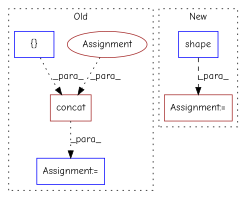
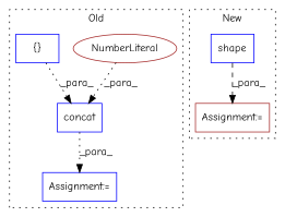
  digraph {
    fontname="Comic Neue"
    node [a=32 color=blue fontname="Comic Neue" l=1 shape=box]
    edge [fontname="Comic Neue" style=dotted]
-   n1 [color=brown l="7,1" label=concat s="794,827"]
-   n2 [a=34 color=brown label=Assignment s=826 shape=ellipse]
+   n1 [l="7,1" label=concat s="794,827"]
+   n2 [a=34 color=brown label=NumberLiteral s=826 shape=ellipse]
    n3 [a=7 l=31 label="Assignment:=" s=941]
    n4 [a=4 l="1,1" label="{}" s="810,824"]
    n5 [l="6,1" label=shape s="647,656"]
    n6 [a=7 color=brown label="Assignment:=" s=642]
    subgraph cluster_1 {
      label=Old
      style=dotted
      n1
      n2
      n3
      n4
    }
    subgraph cluster_2 {
      label=New
      style=dotted
      n5
      n6
    }
    n1 -> n3 [label=_para_]
    n2 -> n1 [label=_para_]
    n4 -> n1 [label=_para_]
    n5 -> n6 [label=_para_ style=dashed]
  }
